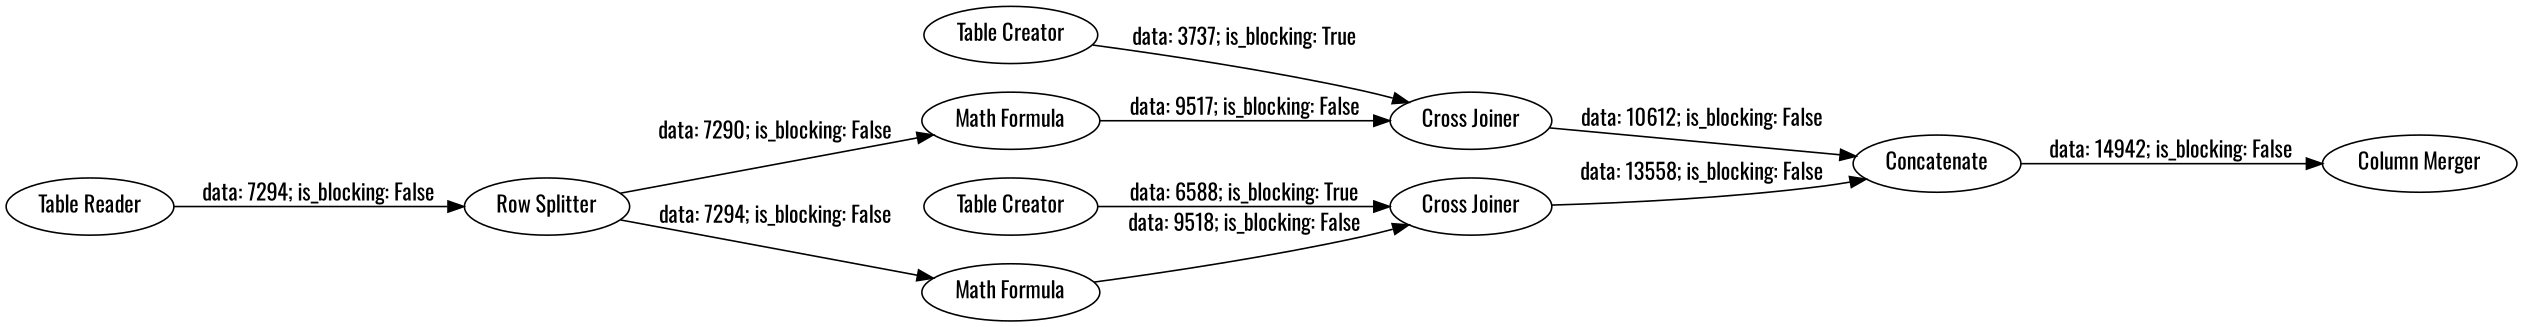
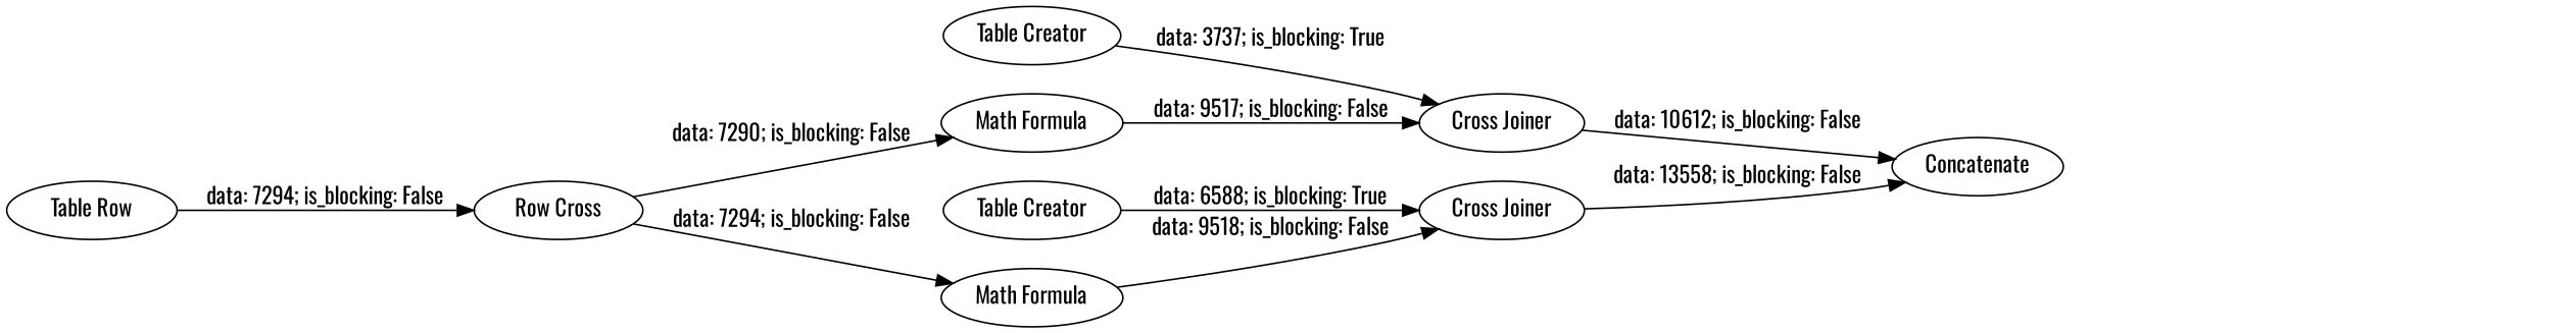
  digraph {
    fontname=Oswald
    rankdir=LR
    node [fontname=Oswald]
    edge [fontname=Oswald]
    n1 [label=Concatenate]
-   n2 [label="Column Merger"]
    n3 [label="Math Formula"]
    n4 [label="Cross Joiner"]
-   n5 [label="Row Splitter"]
+   n5 [label="Row Cross"]
    n6 [label="Math Formula"]
    n7 [label="Cross Joiner"]
    n8 [label="Table Creator"]
-   n9 [label="Table Reader"]
+   n9 [label="Table Row"]
    n10 [label="Table Creator"]
-   n1 -> n2 [label="data: 14942; is_blocking: False"]
    n3 -> n4 [label="data: 9518; is_blocking: False"]
    n4 -> n1 [label="data: 13558; is_blocking: False"]
    n5 -> n3 [label="data: 7294; is_blocking: False"]
    n5 -> n6 [label="data: 7290; is_blocking: False"]
    n6 -> n7 [label="data: 9517; is_blocking: False"]
    n7 -> n1 [label="data: 10612; is_blocking: False"]
    n8 -> n7 [label="data: 3737; is_blocking: True"]
    n9 -> n5 [label="data: 7294; is_blocking: False"]
    n10 -> n4 [label="data: 6588; is_blocking: True"]
  }
